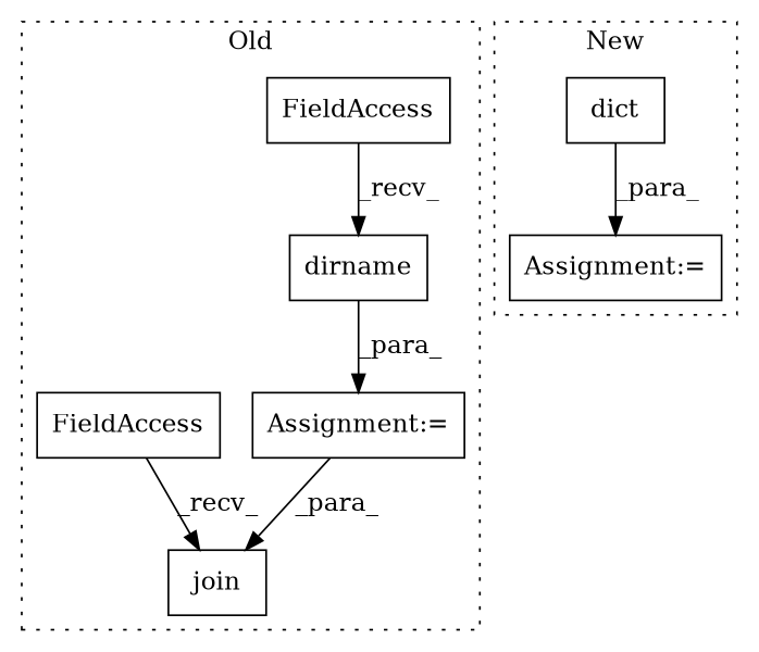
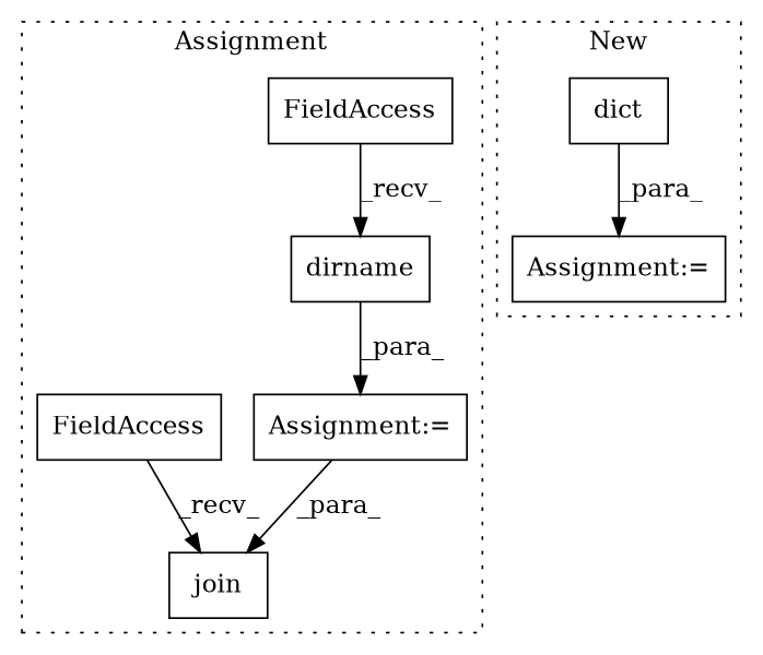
  digraph {
    node [a=32 l=7 shape=box]
    n1 [l="8,1" label=dirname s="1596,1612"]
    n2 [a=22 label=FieldAccess s=1588]
    n3 [l="5,1" label=join s="1894,1915"]
    n4 [a=22 label=FieldAccess s=1886]
    n5 [a=7 l=1 label="Assignment:=" s=1587]
    n6 [l=6 label=dict s=3770]
    n7 [a=7 l=1 label="Assignment:=" s=3769]
    subgraph cluster_1 {
-     label=Old
+     label=Assignment
      style=dotted
      n1
      n2
      n3
      n4
      n5
    }
    subgraph cluster_2 {
      label=New
      style=dotted
      n6
      n7
    }
    n1 -> n5 [label=_para_]
    n2 -> n1 [label=_recv_]
    n4 -> n3 [label=_recv_]
    n5 -> n3 [label=_para_]
    n6 -> n7 [label=_para_]
  }
